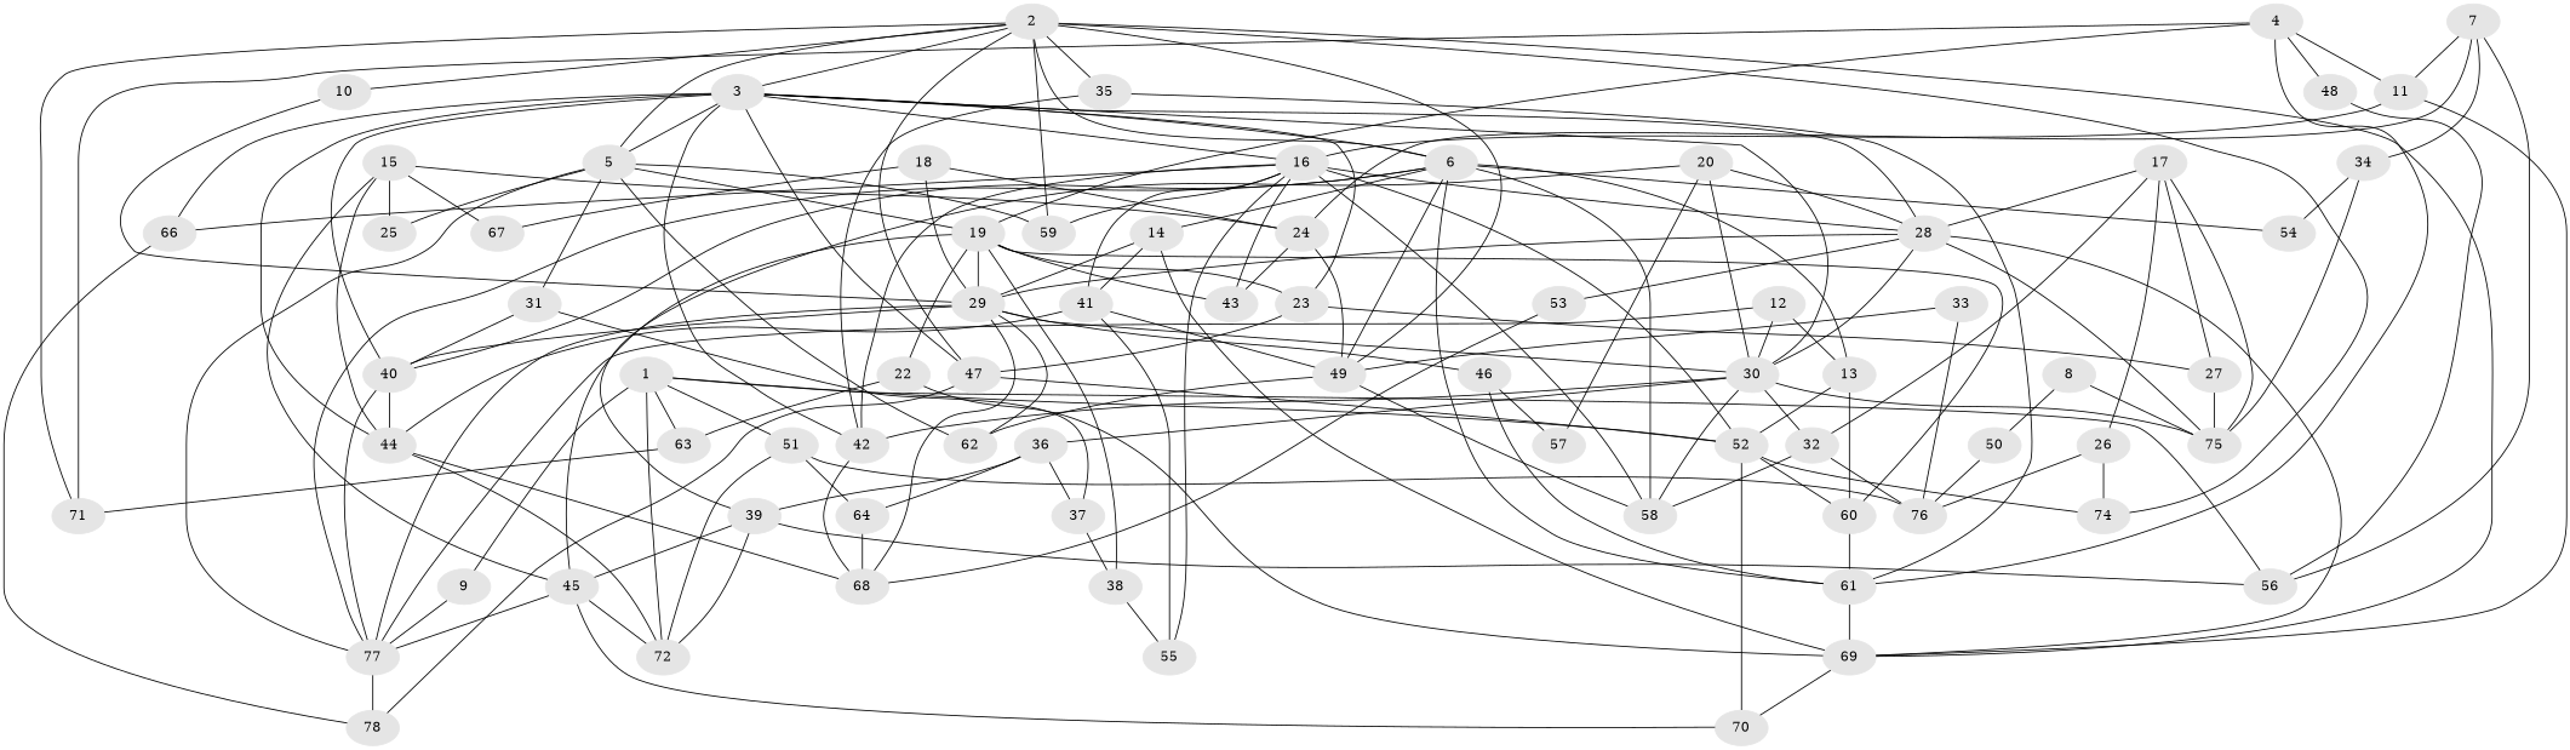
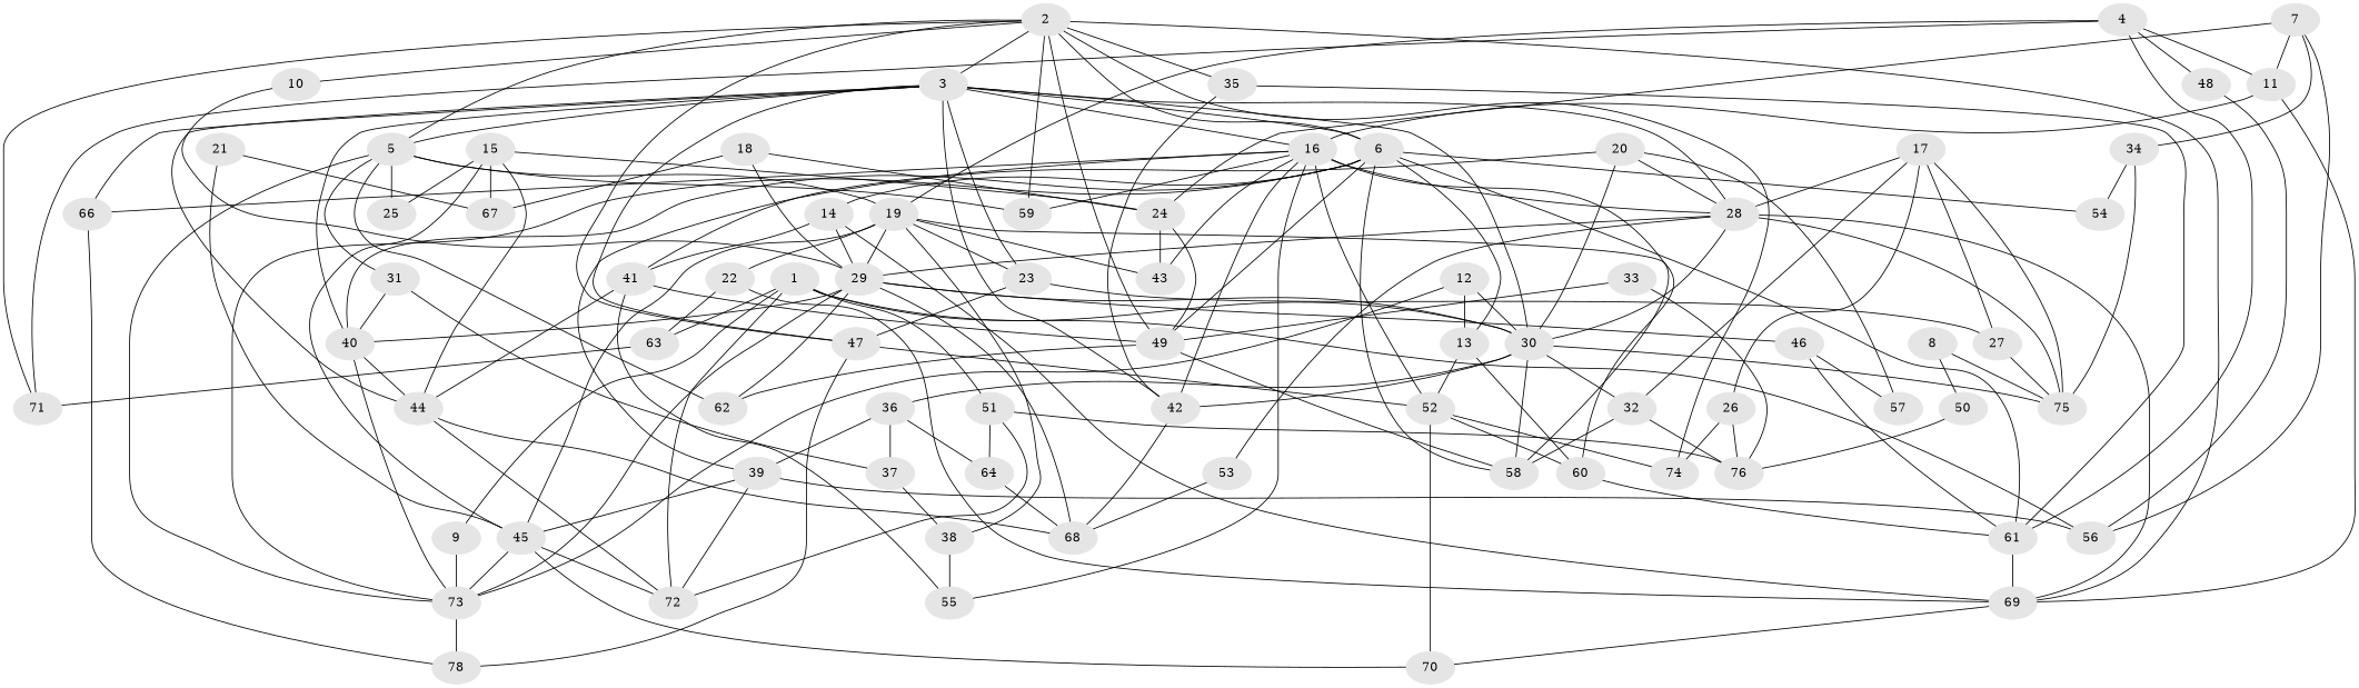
  graph {
    node [color=gray90 style=filled]
    edge [weight=1.0]
    1
    9
    30
    51
    56
    72
    63
-   77
+   77 [label=73]
    42
    58
    75
    32
    36
    47
    52
    78
    76
    64
    2
    3
    5
    6
    10
    35
    49
    59
    69
    71
    74
    16
    23
    28
    40
    44
    66
    19
    25
    31
    62
    61
    13
    14
    54
    29
    70
    41
    43
    55
    27
    53
    68
    4
    11
    48
    60
    45
    22
    38
    37
    7
    24
    34
    8
    50
    46
    12
    15
    67
    17
    26
    18
    20
    57
    39
+   21
    33
    1 -- 9
-   1 -- 52
+   1 -- 30
    1 -- 51
    1 -- 56
    1 -- 72
    1 -- 63
    9 -- 77
    30 -- 42
    30 -- 58
    30 -- 75
    30 -- 32
    30 -- 36
    51 -- 72
    51 -- 76
    51 -- 64
    63 -- 71
    77 -- 78
    42 -- 68
    32 -- 58
    32 -- 76
    36 -- 64
    36 -- 37
    36 -- 39
    47 -- 52
    47 -- 78
    52 -- 74
    52 -- 70
    52 -- 60
    64 -- 68
    2 -- 47
    2 -- 3
    2 -- 5
    2 -- 6
    2 -- 10
    2 -- 35 [weight=2.0]
    2 -- 49
    2 -- 59
    2 -- 69
    2 -- 71
    2 -- 74
    3 -- 30
    3 -- 42
    3 -- 47
    3 -- 5
    3 -- 6
    3 -- 16
    3 -- 23
    3 -- 28
    3 -- 40 [weight=2.0]
    3 -- 44
    3 -- 66
    5 -- 77
    5 -- 59
    5 -- 19
    5 -- 25 [weight=2.0]
    5 -- 31
    5 -- 62
    6 -- 77
    6 -- 58
    6 -- 49
    6 -- 40
    6 -- 61
    6 -- 13
    6 -- 14
    6 -- 54
    10 -- 29
    35 -- 42
    35 -- 61
    49 -- 58
    49 -- 62
    69 -- 70
    16 -- 42
    16 -- 58
    16 -- 52
    16 -- 59
    16 -- 28
    16 -- 66
    16 -- 41
    16 -- 43
    16 -- 55
    23 -- 47
    23 -- 27
    28 -- 30
    28 -- 75
    28 -- 69
    28 -- 29
    28 -- 53
    40 -- 77
    40 -- 44
    44 -- 72
    44 -- 68
    66 -- 78
    19 -- 23
    19 -- 29
    19 -- 43
    19 -- 60
    19 -- 45
    19 -- 22
    19 -- 38
    31 -- 40
    31 -- 37
    61 -- 69
    13 -- 52
    13 -- 60
    14 -- 69
    14 -- 29
    14 -- 41
    29 -- 30
    29 -- 77
    29 -- 40
    29 -- 62
    29 -- 68
    29 -- 46
    41 -- 49
    41 -- 44
    41 -- 55
    27 -- 75
    53 -- 68
    4 -- 71
    4 -- 19
    4 -- 61
    4 -- 11
    4 -- 48
    11 -- 69
    11 -- 16 [weight=2.0]
    48 -- 56
    60 -- 61
    45 -- 72
    45 -- 77
    45 -- 70
    22 -- 63
    22 -- 69
    38 -- 55
    37 -- 38
    7 -- 56
    7 -- 11
    7 -- 24
    7 -- 34
    24 -- 49
    24 -- 43
    34 -- 75
    34 -- 54
    8 -- 75
    8 -- 50
    50 -- 76
    46 -- 61
    46 -- 57
    12 -- 30
    12 -- 77
    12 -- 13
    15 -- 44
    15 -- 25
    15 -- 45
    15 -- 24
    15 -- 67
    17 -- 75
    17 -- 32
    17 -- 28
    17 -- 27
    17 -- 26
    26 -- 76
    26 -- 74
    18 -- 29
    18 -- 24
    18 -- 67
    20 -- 30
    20 -- 28
    20 -- 57
    20 -- 39
    39 -- 56
    39 -- 72
    39 -- 45
+   21 -- 45
+   21 -- 67
    33 -- 76
    33 -- 49
  }
